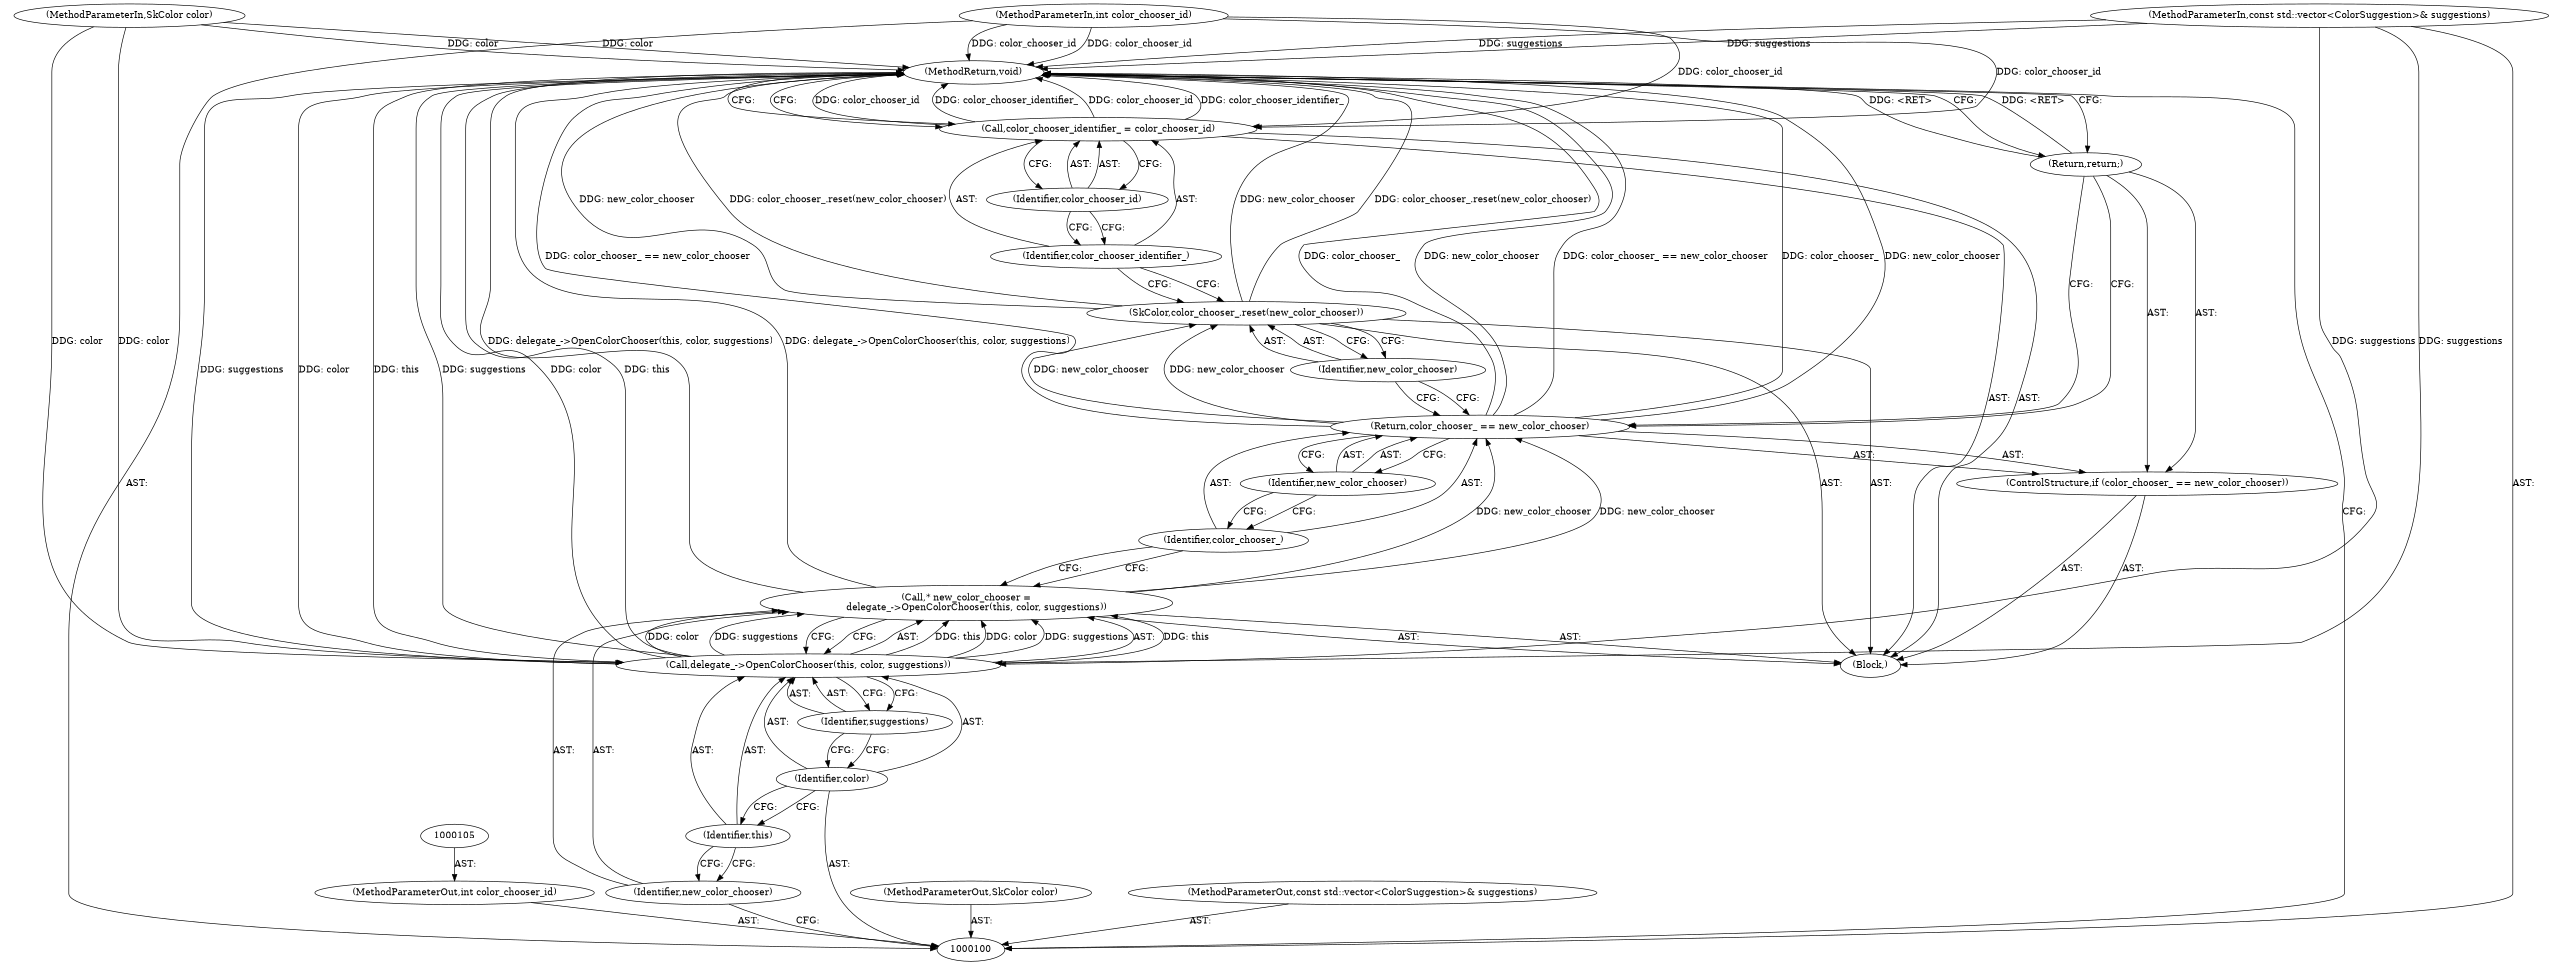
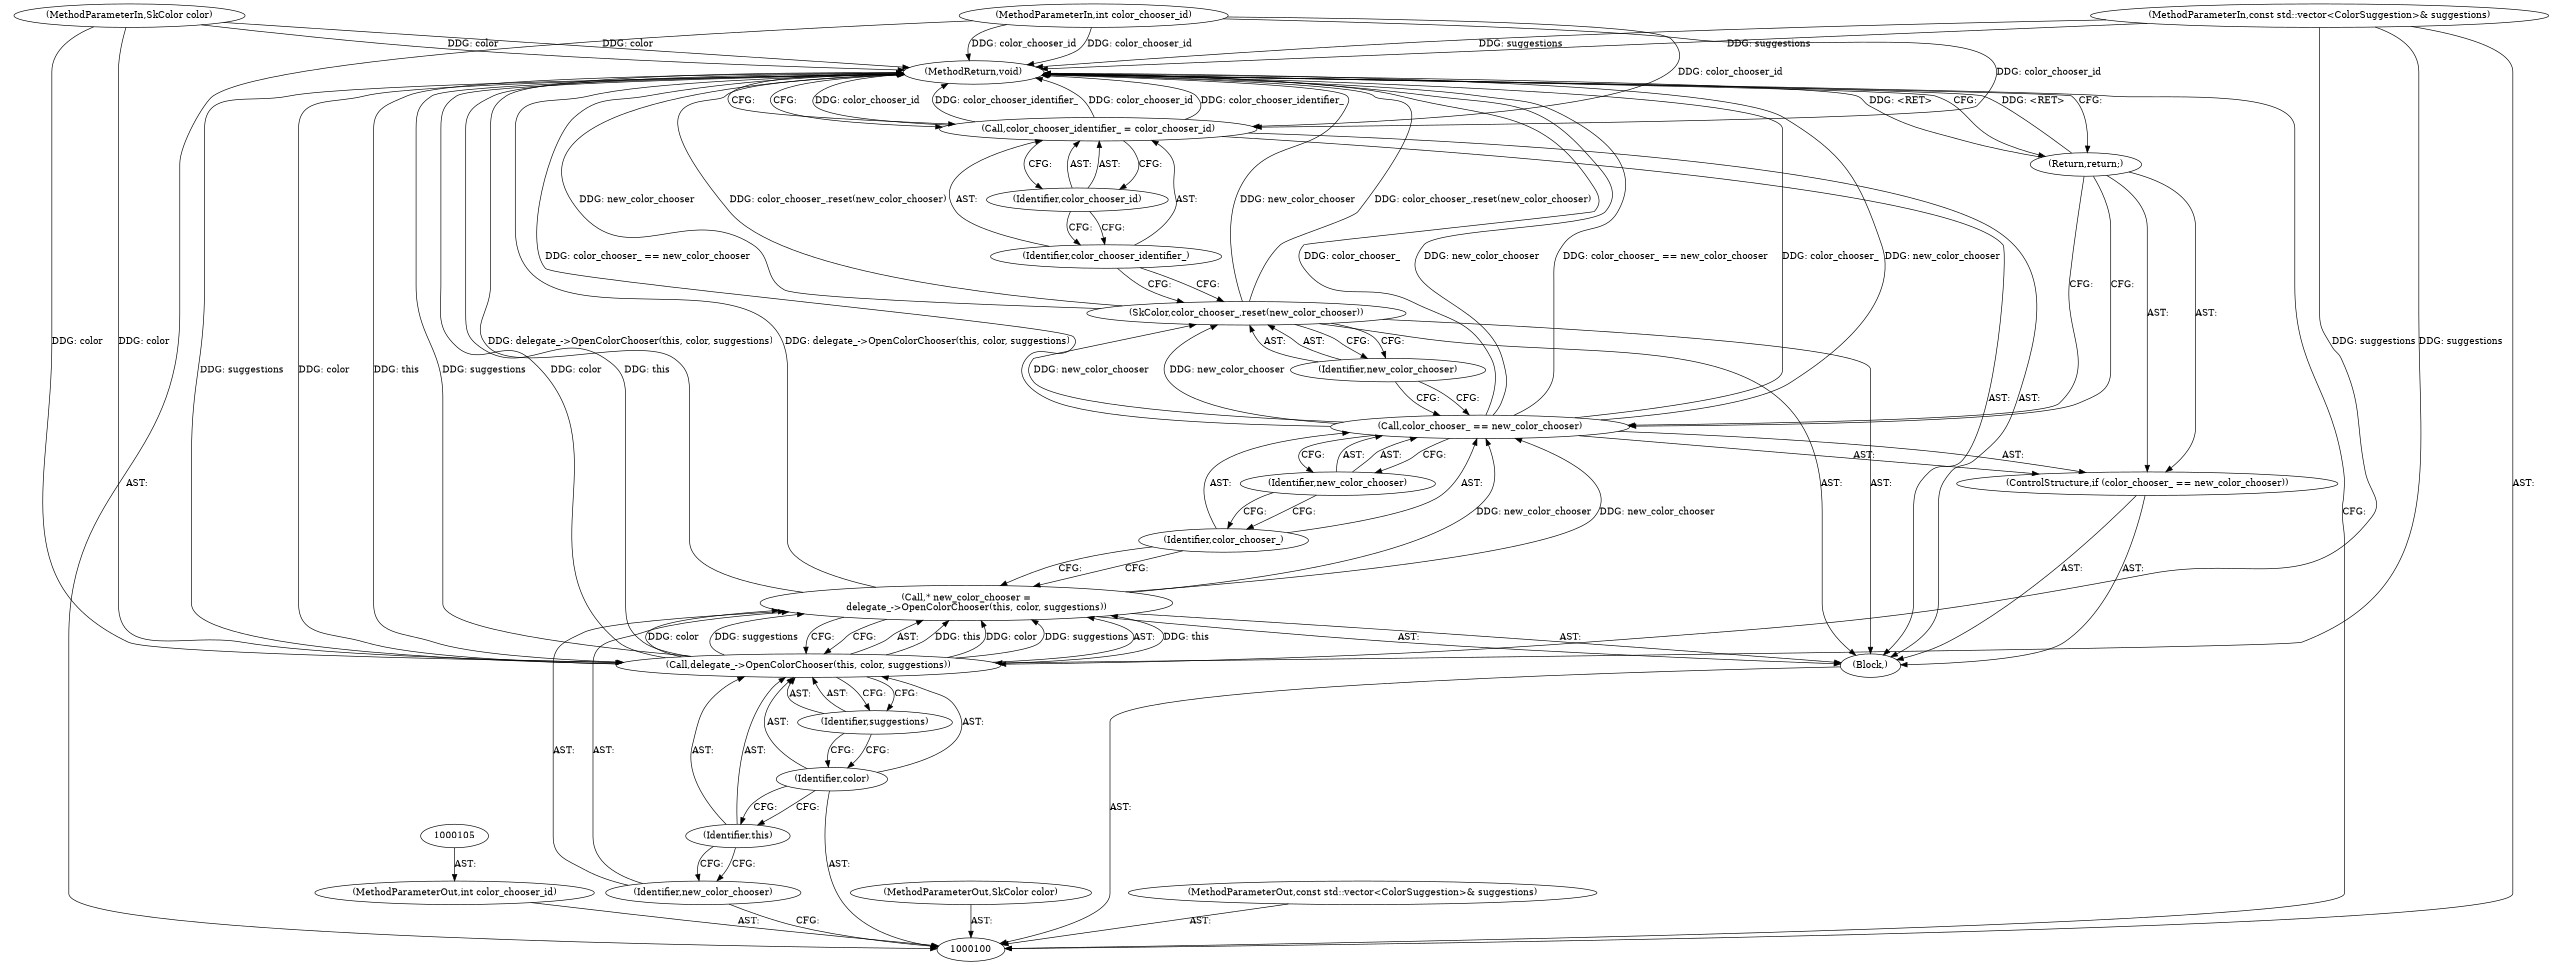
  digraph {
    n1 [label="(MethodReturn,void)"]
    n2 [label="(Call,color_chooser_identifier_ = color_chooser_id)"]
    n3 [label="(Return,return;)"]
    1000100
    n5 [label="(Identifier,color_chooser_id)"]
    n6 [label="(Block,)"]
-   n7 [label="(Return,color_chooser_ == new_color_chooser)"]
+   n7 [label="(Call,color_chooser_ == new_color_chooser)"]
    n8 [label="(ControlStructure,if (color_chooser_ == new_color_chooser))"]
    n9 [label="(Identifier,color_chooser_identifier_)"]
    n10 [label="(SkColor,color_chooser_.reset(new_color_chooser))"]
    n11 [label="(Identifier,new_color_chooser)"]
    n12 [label="(MethodParameterIn,int color_chooser_id)"]
    n13 [label="(MethodParameterOut,int color_chooser_id)"]
    n14 [label="(MethodParameterIn,SkColor color)"]
    n15 [label="(Call,delegate_->OpenColorChooser(this, color, suggestions))"]
    n16 [label="(Call,* new_color_chooser =\n       delegate_->OpenColorChooser(this, color, suggestions))"]
    n17 [label="(Identifier,suggestions)"]
    n18 [label="(MethodParameterOut,SkColor color)"]
    n19 [label="(MethodParameterIn,const std::vector<ColorSuggestion>& suggestions)"]
    n20 [label="(MethodParameterOut,const std::vector<ColorSuggestion>& suggestions)"]
    n21 [label="(Identifier,new_color_chooser)"]
    n22 [label="(Identifier,new_color_chooser)"]
    n23 [label="(Identifier,this)"]
    n24 [label="(Identifier,color)"]
    n25 [label="(Identifier,color_chooser_)"]
    1000105
    n1 -> n2 [label="CFG: "]
    n1 -> n2 [label="CFG: "]
    n1 -> n3 [label="CFG: "]
    n1 -> n3 [label="CFG: "]
    n1 -> 1000100 [label="CFG: "]
    n2 -> n1 [label="DDG: color_chooser_id"]
    n2 -> n1 [label="DDG: color_chooser_identifier_"]
    n2 -> n1 [label="DDG: color_chooser_id"]
    n2 -> n1 [label="DDG: color_chooser_identifier_"]
    n2 -> n5 [label="CFG: "]
    n2 -> n5 [label="CFG: "]
    n2 -> n6 [label="AST: "]
    n2 -> n6 [label="AST: "]
    n3 -> n1 [label="DDG: <RET>"]
    n3 -> n1 [label="DDG: <RET>"]
    n3 -> n7 [label="CFG: "]
    n3 -> n7 [label="CFG: "]
    n3 -> n8 [label="AST: "]
    n3 -> n8 [label="AST: "]
    n5 -> n2 [label="AST: "]
    n5 -> n2 [label="AST: "]
    n5 -> n9 [label="CFG: "]
    n5 -> n9 [label="CFG: "]
+   n6 -> 1000100 [label="AST: "]
    n7 -> n1 [label="DDG: color_chooser_"]
    n7 -> n1 [label="DDG: new_color_chooser"]
    n7 -> n1 [label="DDG: color_chooser_ == new_color_chooser"]
    n7 -> n1 [label="DDG: color_chooser_"]
    n7 -> n1 [label="DDG: new_color_chooser"]
    n7 -> n1 [label="DDG: color_chooser_ == new_color_chooser"]
    n7 -> n8 [label="AST: "]
    n7 -> n8 [label="AST: "]
    n7 -> n10 [label="DDG: new_color_chooser"]
    n7 -> n10 [label="DDG: new_color_chooser"]
    n7 -> n21 [label="CFG: "]
    n7 -> n21 [label="CFG: "]
    n8 -> n6 [label="AST: "]
    n8 -> n6 [label="AST: "]
    n9 -> n2 [label="AST: "]
    n9 -> n2 [label="AST: "]
    n9 -> n10 [label="CFG: "]
    n9 -> n10 [label="CFG: "]
    n10 -> n1 [label="DDG: color_chooser_.reset(new_color_chooser)"]
    n10 -> n1 [label="DDG: new_color_chooser"]
    n10 -> n1 [label="DDG: color_chooser_.reset(new_color_chooser)"]
    n10 -> n1 [label="DDG: new_color_chooser"]
    n10 -> n6 [label="AST: "]
    n10 -> n6 [label="AST: "]
    n10 -> n11 [label="CFG: "]
    n10 -> n11 [label="CFG: "]
    n11 -> n7 [label="CFG: "]
    n11 -> n7 [label="CFG: "]
    n11 -> n10 [label="AST: "]
    n11 -> n10 [label="AST: "]
    n12 -> n1 [label="DDG: color_chooser_id"]
    n12 -> n1 [label="DDG: color_chooser_id"]
    n12 -> n2 [label="DDG: color_chooser_id"]
    n12 -> n2 [label="DDG: color_chooser_id"]
    n12 -> 1000100 [label="AST: "]
    n13 -> 1000100 [label="AST: "]
    n14 -> n1 [label="DDG: color"]
    n14 -> n1 [label="DDG: color"]
    n14 -> n15 [label="DDG: color"]
    n14 -> n15 [label="DDG: color"]
    n15 -> n1 [label="DDG: suggestions"]
    n15 -> n1 [label="DDG: color"]
    n15 -> n1 [label="DDG: this"]
    n15 -> n1 [label="DDG: suggestions"]
    n15 -> n1 [label="DDG: color"]
    n15 -> n1 [label="DDG: this"]
    n15 -> n16 [label="AST: "]
    n15 -> n16 [label="DDG: this"]
    n15 -> n16 [label="DDG: color"]
    n15 -> n16 [label="DDG: suggestions"]
    n15 -> n16 [label="AST: "]
    n15 -> n16 [label="DDG: this"]
    n15 -> n16 [label="DDG: color"]
    n15 -> n16 [label="DDG: suggestions"]
    n15 -> n17 [label="CFG: "]
    n15 -> n17 [label="CFG: "]
    n16 -> n1 [label="DDG: delegate_->OpenColorChooser(this, color, suggestions)"]
    n16 -> n1 [label="DDG: delegate_->OpenColorChooser(this, color, suggestions)"]
    n16 -> n6 [label="AST: "]
    n16 -> n6 [label="AST: "]
    n16 -> n7 [label="DDG: new_color_chooser"]
    n16 -> n7 [label="DDG: new_color_chooser"]
    n16 -> n15 [label="CFG: "]
    n16 -> n15 [label="CFG: "]
    n17 -> n15 [label="AST: "]
    n17 -> n15 [label="AST: "]
    n17 -> n24 [label="CFG: "]
    n17 -> n24 [label="CFG: "]
    n18 -> 1000100 [label="AST: "]
    n19 -> n1 [label="DDG: suggestions"]
    n19 -> n1 [label="DDG: suggestions"]
    n19 -> 1000100 [label="AST: "]
    n19 -> n15 [label="DDG: suggestions"]
    n19 -> n15 [label="DDG: suggestions"]
    n20 -> 1000100 [label="AST: "]
    n21 -> n7 [label="AST: "]
    n21 -> n7 [label="AST: "]
    n21 -> n25 [label="CFG: "]
    n21 -> n25 [label="CFG: "]
    n22 -> 1000100 [label="CFG: "]
    n22 -> n16 [label="AST: "]
    n22 -> n16 [label="AST: "]
    n23 -> n15 [label="AST: "]
    n23 -> n15 [label="AST: "]
    n23 -> n22 [label="CFG: "]
    n23 -> n22 [label="CFG: "]
    n24 -> 1000100 [label="AST: "]
    n24 -> n15 [label="AST: "]
    n24 -> n15 [label="AST: "]
    n24 -> n23 [label="CFG: "]
    n24 -> n23 [label="CFG: "]
    n25 -> n7 [label="AST: "]
    n25 -> n7 [label="AST: "]
    n25 -> n16 [label="CFG: "]
    n25 -> n16 [label="CFG: "]
    1000105 -> n13 [label="AST: "]
  }
